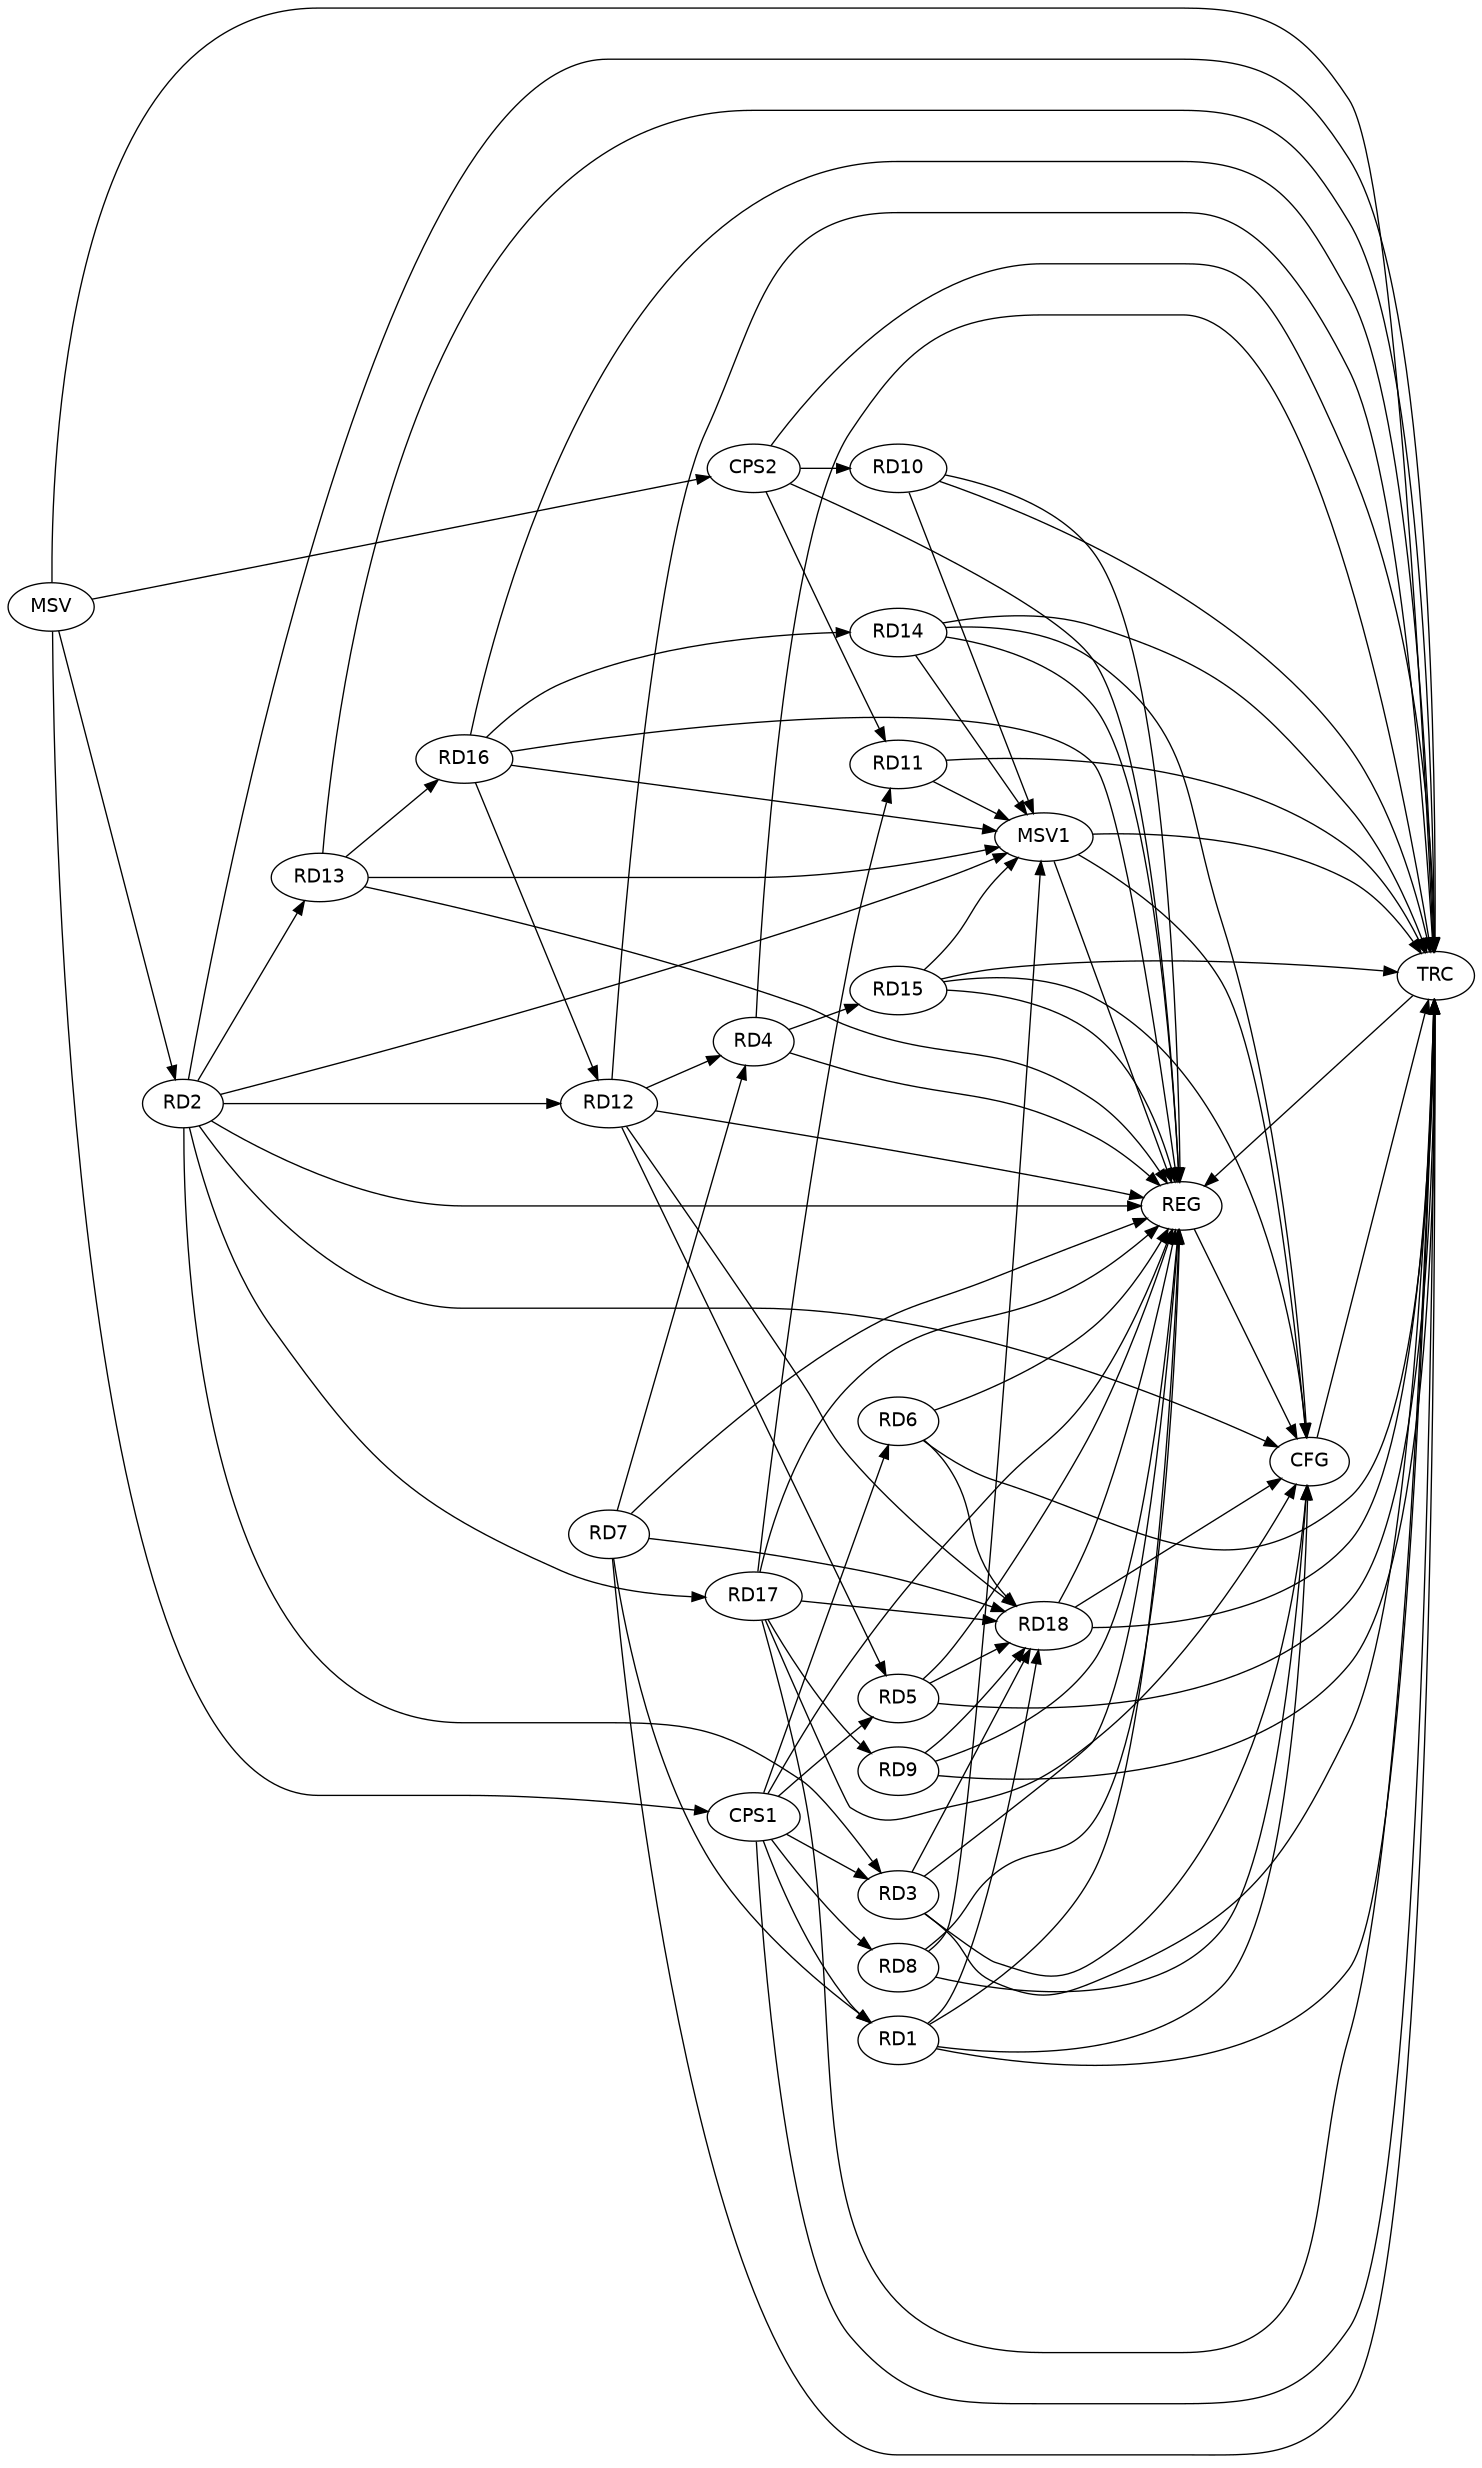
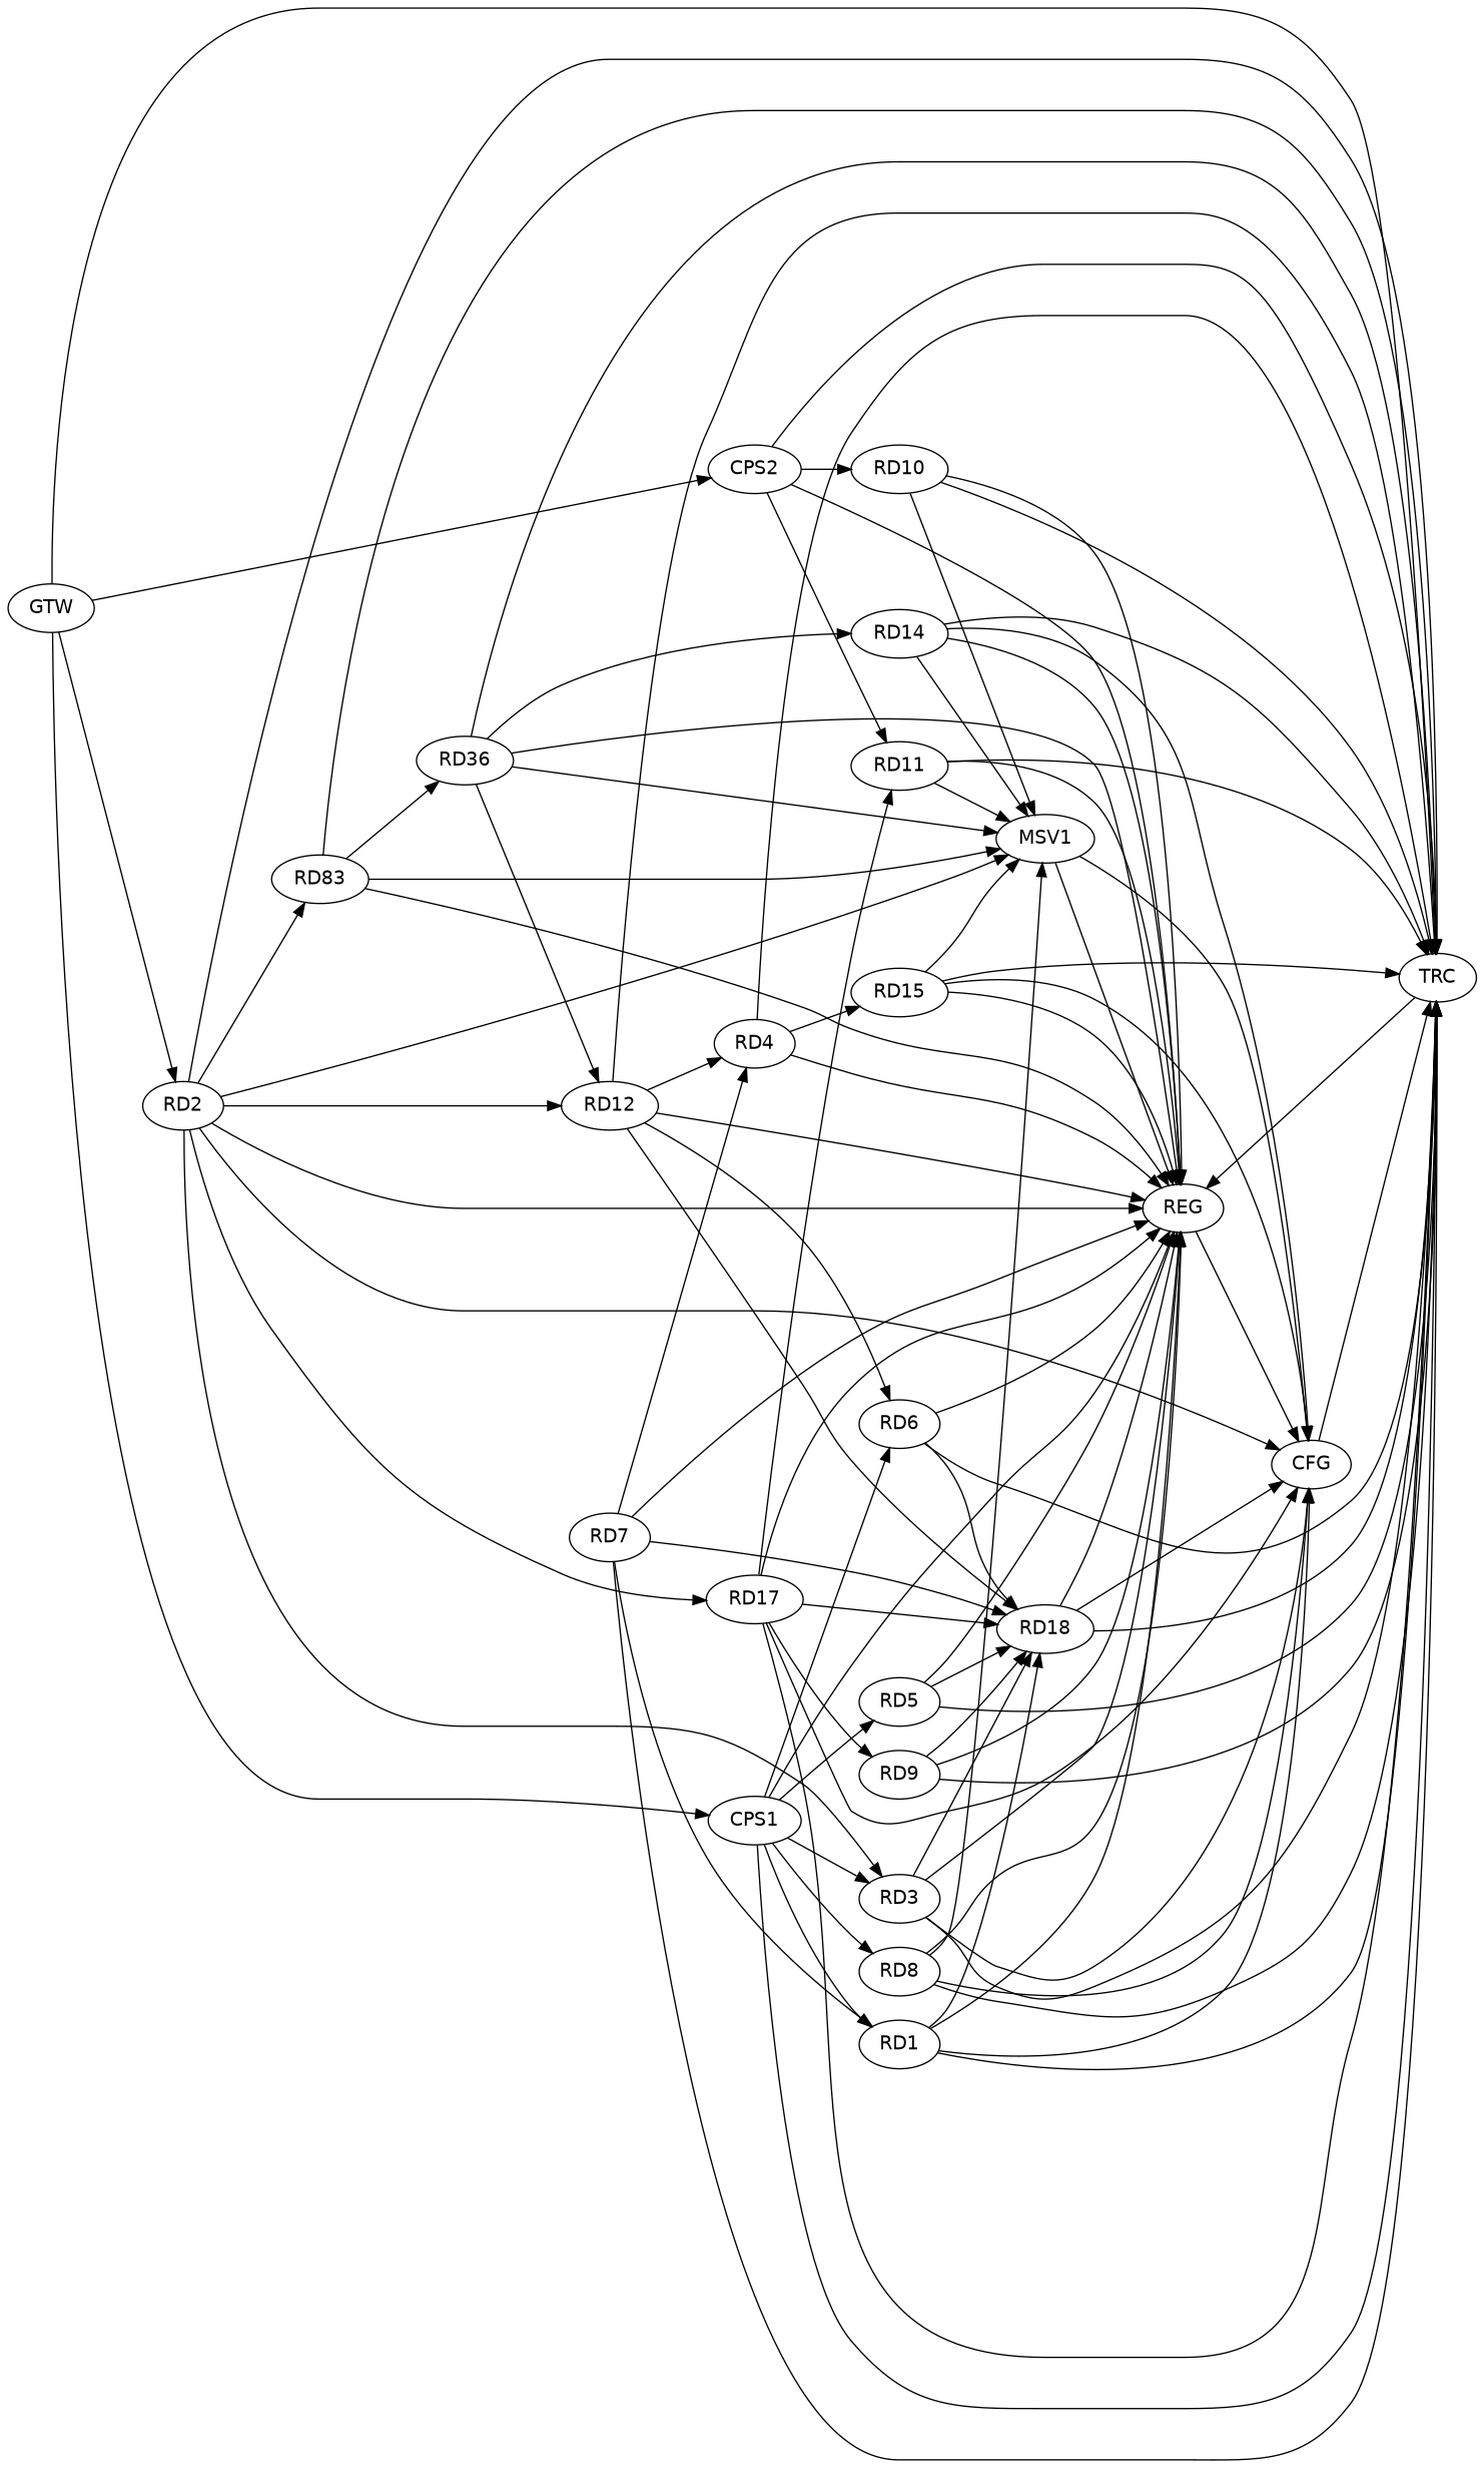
  strict digraph {
    fontname="DejaVu Sans"
    rankdir=LR
    node [fontname="DejaVu Sans"]
    edge [fontname="DejaVu Sans"]
    n1 [label=RD1]
    n2 [label=RD18]
    n3 [label=REG]
    n4 [label=CFG]
    n5 [label=TRC]
    n6 [label=RD2]
    n7 [label=RD3]
    n8 [label=RD12]
-   n9 [label=RD13]
+   n9 [label=RD83]
    n10 [label=RD17]
    n11 [label=MSV1]
    n12 [label=RD4]
    n13 [label=RD6]
-   n14 [label=RD16]
+   n14 [label=RD36]
    n15 [label=RD9]
    n16 [label=RD11]
    n17 [label=RD15]
    n18 [label=RD5]
    n19 [label=RD7]
    n20 [label=RD8]
    n21 [label=RD10]
    n22 [label=RD14]
    n23 [label=CPS1]
    n24 [label=CPS2]
-   n25 [label=MSV]
+   n25 [label=GTW]
    n1 -> n2
    n1 -> n3
    n1 -> n4
    n1 -> n5
    n2 -> n3
    n2 -> n4
    n2 -> n5
    n3 -> n4
    n4 -> n5
    n5 -> n3
    n6 -> n3
    n6 -> n4
    n6 -> n5
    n6 -> n7
    n6 -> n8
    n6 -> n9
    n6 -> n10
    n6 -> n11
    n7 -> n2
    n7 -> n3
    n7 -> n4
    n7 -> n5
    n8 -> n2
    n8 -> n3
    n8 -> n5
    n8 -> n12
-   n8 -> n18
+   n8 -> n13
    n9 -> n3
    n9 -> n5
    n9 -> n11
    n9 -> n14
    n10 -> n2
    n10 -> n3
    n10 -> n4
    n10 -> n5
    n10 -> n15
    n10 -> n16
    n11 -> n3
    n11 -> n4
    n12 -> n3
    n12 -> n5
    n12 -> n17
    n13 -> n2
    n13 -> n3
    n13 -> n5
    n14 -> n3
    n14 -> n5
    n14 -> n8
    n14 -> n11
    n14 -> n22
    n15 -> n2
    n15 -> n3
    n15 -> n5
+   n16 -> n3
    n16 -> n5
    n16 -> n11
    n17 -> n3
    n17 -> n4
    n17 -> n5
    n17 -> n11
    n18 -> n2
    n18 -> n3
    n18 -> n5
    n19 -> n1
    n19 -> n2
    n19 -> n3
    n19 -> n5
    n19 -> n12
    n20 -> n3
    n20 -> n4
-   n11 -> n5
+   n20 -> n5
    n20 -> n11
    n21 -> n3
    n21 -> n5
    n21 -> n11
    n22 -> n3
    n22 -> n4
    n22 -> n5
    n22 -> n11
    n23 -> n1
    n23 -> n3
    n23 -> n5
    n23 -> n7
    n23 -> n13
    n23 -> n18
    n23 -> n20
    n24 -> n3
    n24 -> n5
    n24 -> n16
    n24 -> n21
    n25 -> n5
    n25 -> n6
    n25 -> n23
    n25 -> n24
  }
